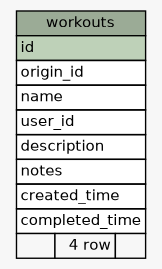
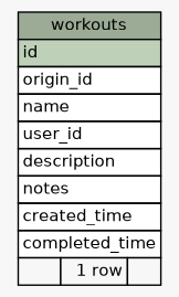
  digraph {
    bgcolor="#f7f7f7"
    fontname=Helvetica
    fontsize=11
    nodesep=0.18
    rankdir=RL
    ranksep=0.46
-   n1 [fontname=Helvetica fontsize=11 label=<     <TABLE BORDER="0" CELLBORDER="1" CELLSPACING="0" BGCOLOR="#ffffff">       <TR><TD COLSPAN="3" BGCOLOR="#9bab96" ALIGN="CENTER">workouts</TD></TR>       <TR><TD PORT="id" COLSPAN="3" BGCOLOR="#bed1b8" ALIGN="LEFT">id</TD></TR>       <TR><TD PORT="origin_id" COLSPAN="3" ALIGN="LEFT">origin_id</TD></TR>       <TR><TD PORT="name" COLSPAN="3" ALIGN="LEFT">name</TD></TR>       <TR><TD PORT="user_id" COLSPAN="3" ALIGN="LEFT">user_id</TD></TR>       <TR><TD PORT="description" COLSPAN="3" ALIGN="LEFT">description</TD></TR>       <TR><TD PORT="notes" COLSPAN="3" ALIGN="LEFT">notes</TD></TR>       <TR><TD PORT="created_time" COLSPAN="3" ALIGN="LEFT">created_time</TD></TR>       <TR><TD PORT="completed_time" COLSPAN="3" ALIGN="LEFT">completed_time</TD></TR>       <TR><TD ALIGN="LEFT" BGCOLOR="#f7f7f7">  </TD><TD ALIGN="RIGHT" BGCOLOR="#f7f7f7">4 row</TD><TD ALIGN="RIGHT" BGCOLOR="#f7f7f7">  </TD></TR>     </TABLE>> shape=plaintext]
+   n1 [fontname=Helvetica fontsize=11 label=<     <TABLE BORDER="0" CELLBORDER="1" CELLSPACING="0" BGCOLOR="#ffffff">       <TR><TD COLSPAN="3" BGCOLOR="#9bab96" ALIGN="CENTER">workouts</TD></TR>       <TR><TD PORT="id" COLSPAN="3" BGCOLOR="#bed1b8" ALIGN="LEFT">id</TD></TR>       <TR><TD PORT="origin_id" COLSPAN="3" ALIGN="LEFT">origin_id</TD></TR>       <TR><TD PORT="name" COLSPAN="3" ALIGN="LEFT">name</TD></TR>       <TR><TD PORT="user_id" COLSPAN="3" ALIGN="LEFT">user_id</TD></TR>       <TR><TD PORT="description" COLSPAN="3" ALIGN="LEFT">description</TD></TR>       <TR><TD PORT="notes" COLSPAN="3" ALIGN="LEFT">notes</TD></TR>       <TR><TD PORT="created_time" COLSPAN="3" ALIGN="LEFT">created_time</TD></TR>       <TR><TD PORT="completed_time" COLSPAN="3" ALIGN="LEFT">completed_time</TD></TR>       <TR><TD ALIGN="LEFT" BGCOLOR="#f7f7f7">  </TD><TD ALIGN="RIGHT" BGCOLOR="#f7f7f7">1 row</TD><TD ALIGN="RIGHT" BGCOLOR="#f7f7f7">  </TD></TR>     </TABLE>> shape=plaintext]
  }
